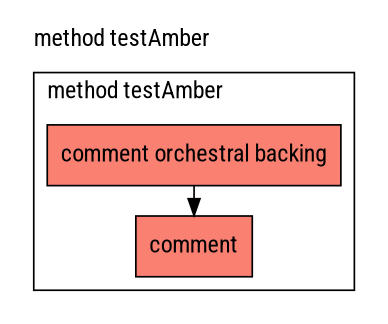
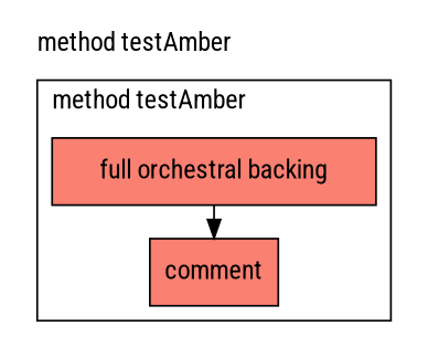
  digraph {
    compound=true
    fontname="Roboto Condensed"
    node [fillcolor=salmon fontname="Roboto Condensed" shape=rect style=filled]
-   n1 [label="comment orchestral backing"]
+   n1 [label="full orchestral backing"]
    n2 [label=comment]
    subgraph cluster_1 {
      label="method testAmber"
      labeljust=l
      pencolor=transparent
      ranksep=0.5
      subgraph cluster_2 {
        labeljust=l
        pencolor=black
        ranksep=0.5
        n1
        n2
      }
    }
    n1 -> n2 [fontname="Roboto Condensed"]
  }
